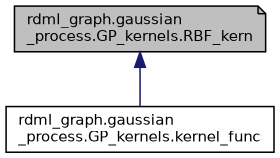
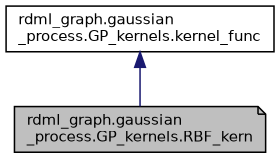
  digraph {
    node [color=black fontname=Helvetica fontsize=10 style=filled]
    n1 [fillcolor=grey75 fontcolor=black height=0.2 label="rdml_graph.gaussian\l_process.GP_kernels.RBF_kern" shape=note width=0.4]
    n2 [fillcolor=white height=0.2 label="rdml_graph.gaussian\l_process.GP_kernels.kernel_func" shape=box width=0.4]
-   n1 -> n2 [color=midnightblue dir=back fontname=Helvetica fontsize=10 labelfontname=Helvetica labelfontsize=10 style=solid]
+   n2 -> n1 [color=midnightblue dir=back fontname=Helvetica fontsize=10 labelfontname=Helvetica labelfontsize=10 style=solid]
  }
